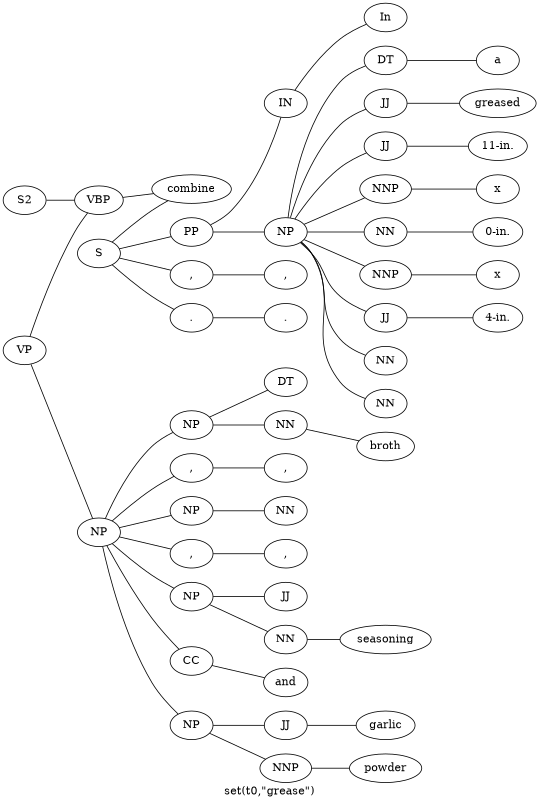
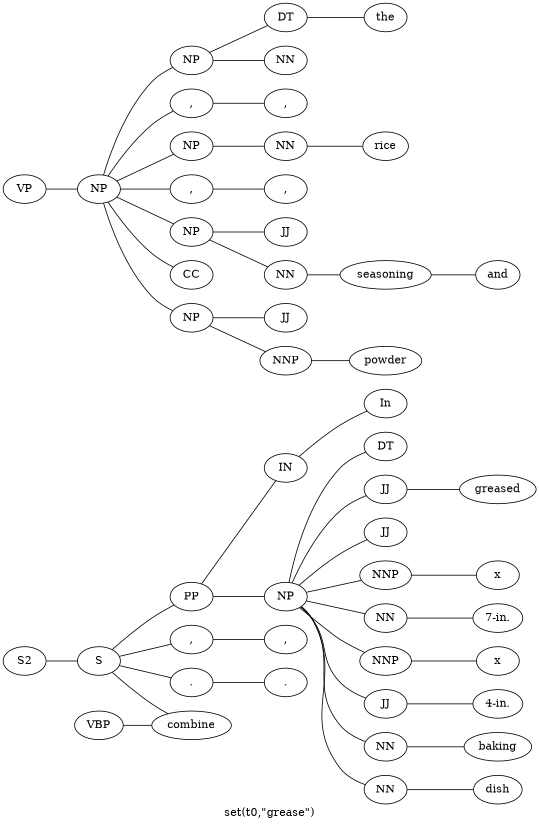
  graph {
    label="set(t0,\"grease\")"
    rankdir=LR
    n1 [label=S2]
    n2 [label=S]
    n3 [label=PP]
    n4 [label=","]
    n5 [label="."]
    n6 [label=combine]
    n7 [label=IN]
    n8 [label=NP]
    n9 [label=","]
    n10 [label=VP]
    n11 [label=VBP]
    n12 [label=NP]
    n13 [label="."]
    n14 [label=In]
    n15 [label=DT]
    n16 [label=JJ]
    n17 [label=JJ]
    n18 [label=NNP]
    n19 [label=NN]
    n20 [label=NNP]
    n21 [label=JJ]
    n22 [label=NN]
    n23 [label=NN]
-   n24 [label=a]
    n25 [label=greased]
-   n26 [label="11-in."]
    n27 [label=x]
-   n28 [label="0-in."]
+   n28 [label="7-in."]
    n29 [label=x]
    n30 [label="4-in."]
+   n31 [label=baking]
+   n32 [label=dish]
    n33 [label=NP]
    n34 [label=","]
    n35 [label=NP]
    n36 [label=","]
    n37 [label=NP]
    n38 [label=CC]
    n39 [label=NP]
    n40 [label=DT]
    n41 [label=NN]
    n42 [label=","]
    n43 [label=NN]
    n44 [label=","]
    n45 [label=JJ]
    n46 [label=NN]
    n47 [label=and]
    n48 [label=JJ]
    n49 [label=NNP]
-   n51 [label=broth]
+   n50 [label=the]
+   n52 [label=rice]
    n53 [label=seasoning]
-   n54 [label=garlic]
    n55 [label=powder]
-   n1 -- n11
+   n1 -- n2
    n2 -- n3
    n2 -- n4
    n2 -- n5
    n2 -- n6
    n3 -- n7
    n3 -- n8
    n4 -- n9
    n5 -- n13
    n7 -- n14
    n8 -- n15
    n8 -- n16
    n8 -- n17
    n8 -- n18
    n8 -- n19
    n8 -- n20
    n8 -- n21
    n8 -- n22
    n8 -- n23
-   n10 -- n11
    n10 -- n12
    n11 -- n6
    n12 -- n33
    n12 -- n34
    n12 -- n35
    n12 -- n36
    n12 -- n37
    n12 -- n38
    n12 -- n39
-   n15 -- n24
    n16 -- n25
-   n17 -- n26
    n18 -- n27
    n19 -- n28
    n20 -- n29
    n21 -- n30
+   n22 -- n31
+   n23 -- n32
    n33 -- n40
    n33 -- n41
    n34 -- n42
    n35 -- n43
    n36 -- n44
    n37 -- n45
    n37 -- n46
-   n38 -- n47
+   n53 -- n47
    n39 -- n48
    n39 -- n49
-   n41 -- n51
+   n40 -- n50
+   n43 -- n52
    n46 -- n53
-   n48 -- n54
    n49 -- n55
  }
